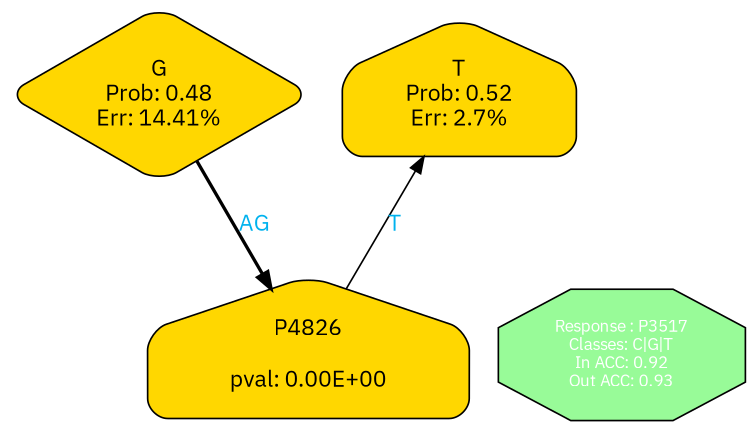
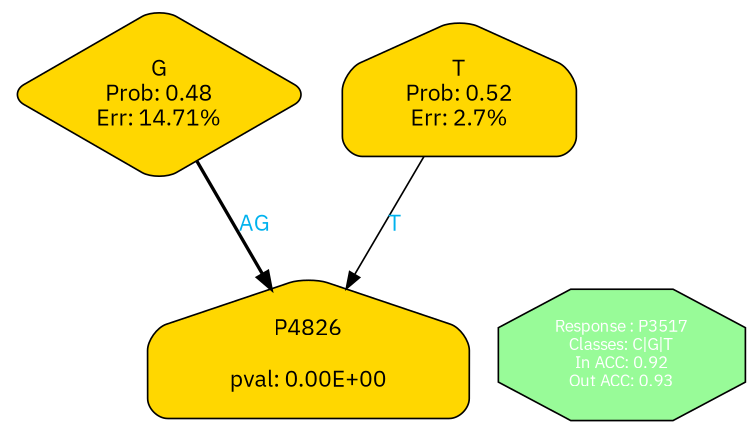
  digraph {
    fontname="IBM Plex Sans"
    ranksep=equally
    splines=polylines
    node [color=black fillcolor=gold fontname="IBM Plex Sans" shape=house style="filled, rounded"]
    edge [fontcolor=deepskyblue2 fontname="IBM Plex Sans"]
-   n1 [label="G\nProb: 0.48\nErr: 14.41%" shape=diamond]
+   n1 [label="G\nProb: 0.48\nErr: 14.71%" shape=diamond]
    n2 [label="T\nProb: 0.52\nErr: 2.7%"]
    n3 [align=left fillcolor=palegreen fontcolor=white fontsize=10 label="Response : P3517\nClasses: C|G|T\nIn ACC: 0.92\nOut ACC: 0.93\n" shape=octagon style=filled]
    n4 [label="P4826\n\npval: 0.00E+00"]
    subgraph sub_1 {
      rank=same
      n1
      n2
    }
    subgraph sub_2 {
      rank=same
      n3
      n4
    }
    n1 -> n4 [label=AG style=bold]
-   n4 -> n2 [label=T style=solid]
+   n2 -> n4 [label=T style=solid]
  }
